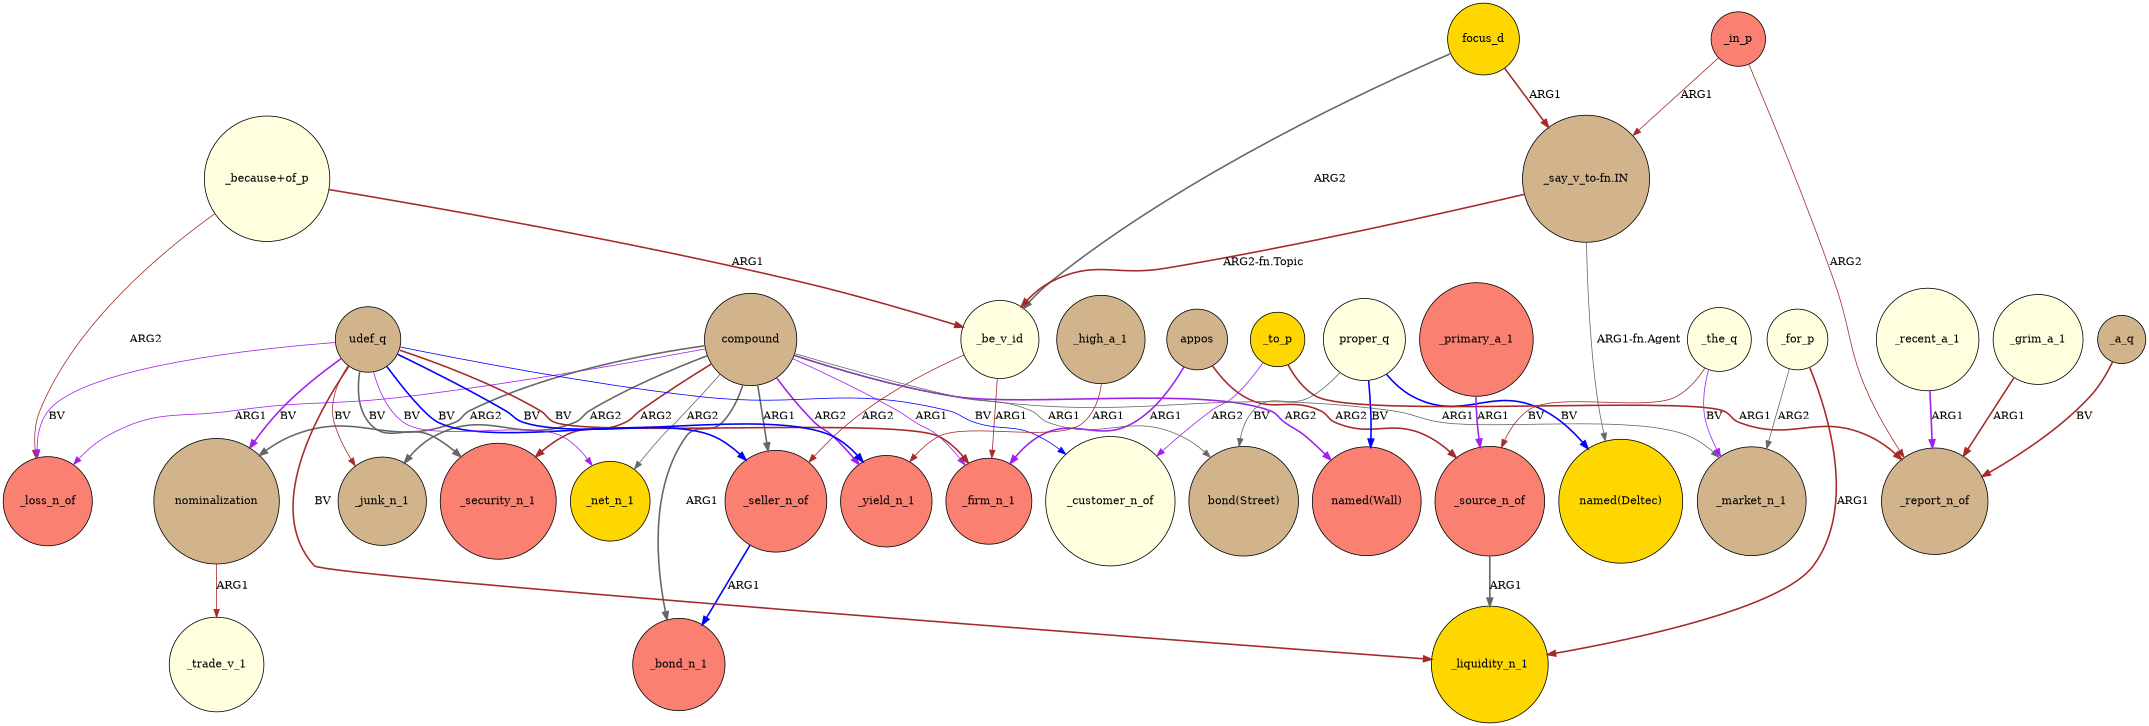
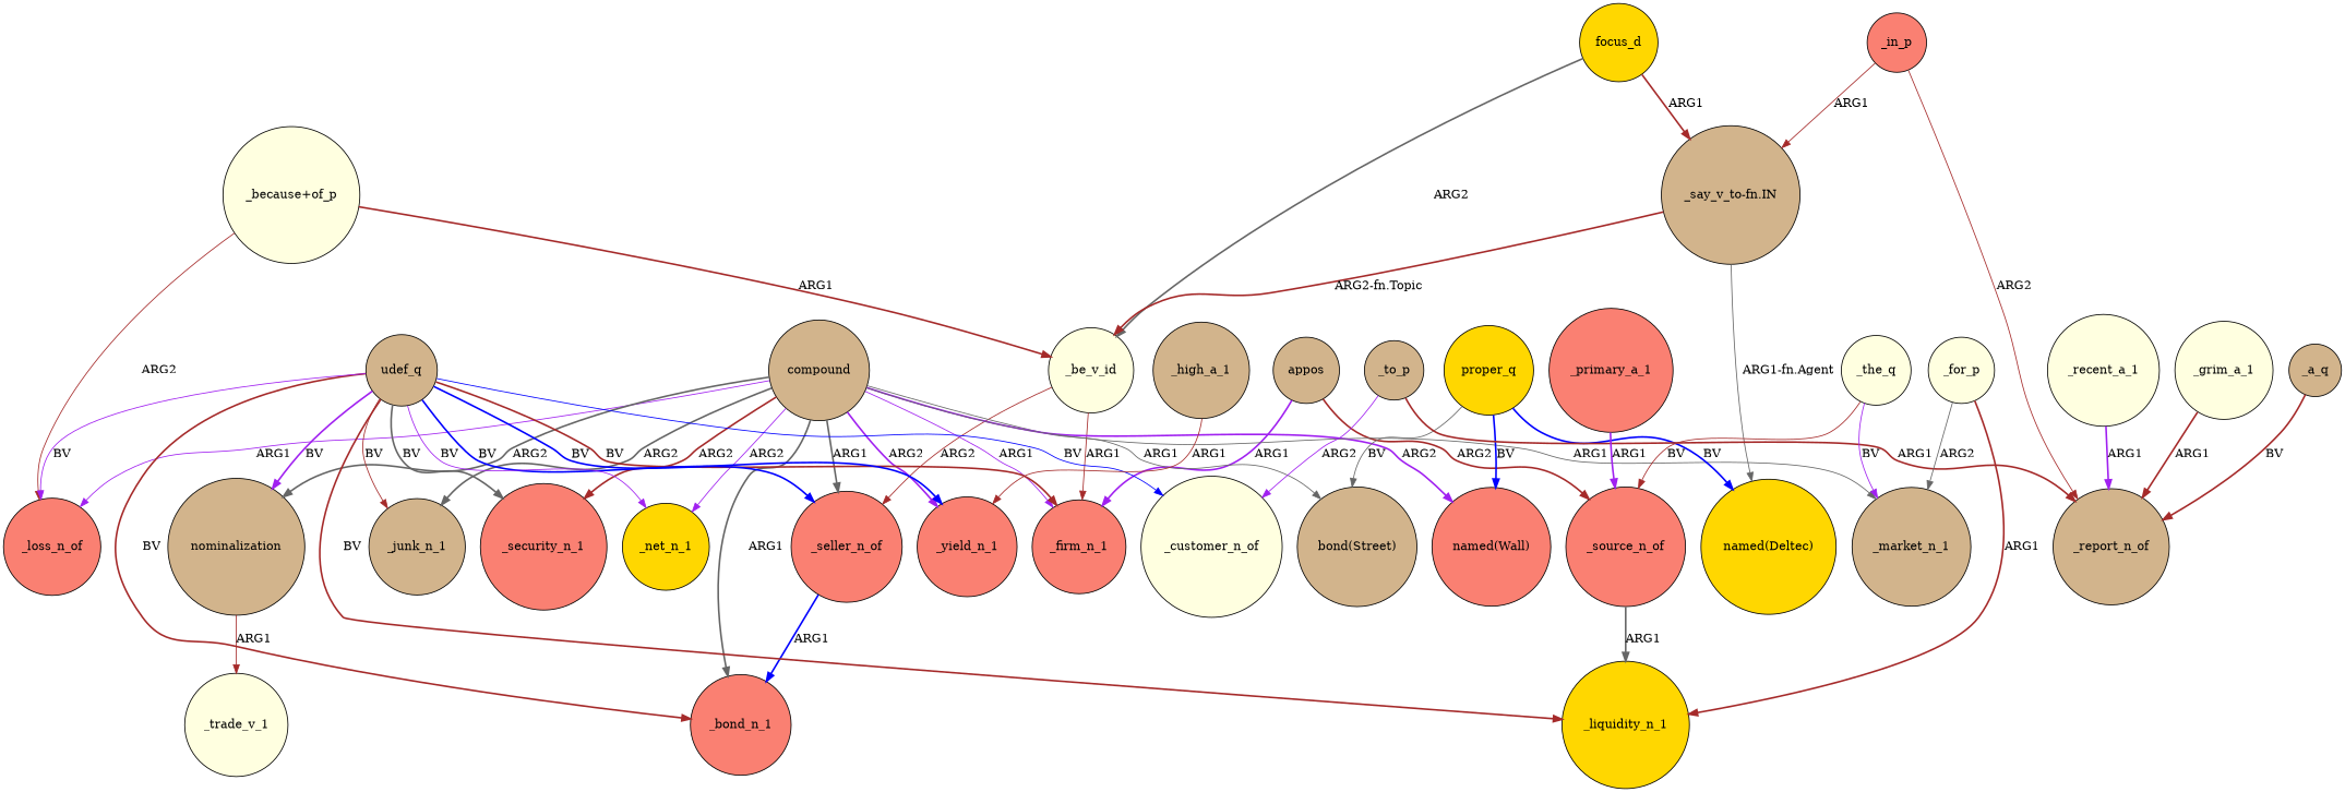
  digraph {
    node [fillcolor=tan shape=circle style=filled]
    edge [color=brown style=bold]
    focus_d [fillcolor=gold]
    _be_v_id [fillcolor=lightyellow]
    "_say_v_to-fn.IN"
    _firm_n_1 [fillcolor=salmon]
    _seller_n_of [fillcolor=salmon]
    "named(Deltec)" [fillcolor=gold]
    _bond_n_1 [fillcolor=salmon]
    appos
    _source_n_of [fillcolor=salmon]
    _liquidity_n_1 [fillcolor=gold]
    _a_q
    _report_n_of
    "_because+of_p" [fillcolor=lightyellow]
    _loss_n_of [fillcolor=salmon]
    _in_p [fillcolor=salmon]
    compound
    n17 [label="bond(Street)"]
    "named(Wall)" [fillcolor=salmon]
    _security_n_1 [fillcolor=salmon]
    nominalization
    _junk_n_1
    _net_n_1 [fillcolor=gold]
    _yield_n_1 [fillcolor=salmon]
    _market_n_1
    _trade_v_1 [fillcolor=lightyellow]
-   proper_q [fillcolor=lightyellow]
+   proper_q [fillcolor=gold]
    udef_q
    _customer_n_of [fillcolor=lightyellow]
    _recent_a_1 [fillcolor=lightyellow]
-   _to_p [fillcolor=gold]
+   _to_p
    _high_a_1
    _for_p [fillcolor=lightyellow]
    _the_q [fillcolor=lightyellow]
    _grim_a_1 [fillcolor=lightyellow]
    _primary_a_1 [fillcolor=salmon]
    focus_d -> _be_v_id [color=gray40 label=ARG2]
    focus_d -> "_say_v_to-fn.IN" [label=ARG1]
    _be_v_id -> _firm_n_1 [label=ARG1 style=solid]
    _be_v_id -> _seller_n_of [label=ARG2 style=solid]
    "_say_v_to-fn.IN" -> _be_v_id [label="ARG2-fn.Topic"]
    "_say_v_to-fn.IN" -> "named(Deltec)" [color=gray40 label="ARG1-fn.Agent" style=solid]
    _seller_n_of -> _bond_n_1 [color=blue label=ARG1]
    appos -> _firm_n_1 [color=purple label=ARG1]
    appos -> _source_n_of [label=ARG2]
    _source_n_of -> _liquidity_n_1 [color=gray40 label=ARG1]
    _a_q -> _report_n_of [label=BV]
    "_because+of_p" -> _be_v_id [label=ARG1]
    "_because+of_p" -> _loss_n_of [label=ARG2 style=solid]
    _in_p -> "_say_v_to-fn.IN" [label=ARG1 style=solid]
    _in_p -> _report_n_of [label=ARG2 style=solid]
    compound -> _firm_n_1 [color=purple label=ARG1 style=solid]
    compound -> _seller_n_of [color=gray40 label=ARG1]
    compound -> _bond_n_1 [color=gray40 label=ARG1]
    compound -> _loss_n_of [color=purple label=ARG1 style=solid]
    compound -> n17 [color=gray40 label=ARG1 style=solid]
    compound -> "named(Wall)" [color=purple label=ARG2]
    compound -> _security_n_1 [label=ARG2]
    compound -> nominalization [color=gray40 label=ARG2]
    compound -> _junk_n_1 [color=gray40 label=ARG2]
-   compound -> _net_n_1 [color=gray40 label=ARG2 style=solid]
+   compound -> _net_n_1 [color=purple label=ARG2 style=solid]
    compound -> _yield_n_1 [color=purple label=ARG2]
    compound -> _market_n_1 [color=gray40 label=ARG1 style=solid]
    nominalization -> _trade_v_1 [label=ARG1 style=solid]
    proper_q -> "named(Deltec)" [color=blue label=BV]
    proper_q -> n17 [color=gray40 label=BV style=solid]
    proper_q -> "named(Wall)" [color=blue label=BV]
    udef_q -> _firm_n_1 [label=BV]
    udef_q -> _seller_n_of [color=blue label=BV]
+   udef_q -> _bond_n_1 [label=BV]
    udef_q -> _liquidity_n_1 [label=BV]
    udef_q -> _loss_n_of [color=purple label=BV style=solid]
    udef_q -> _security_n_1 [color=gray40 label=BV]
    udef_q -> nominalization [color=purple label=BV]
    udef_q -> _junk_n_1 [label=BV style=solid]
    udef_q -> _net_n_1 [color=purple label=BV style=solid]
    udef_q -> _yield_n_1 [color=blue label=BV]
    udef_q -> _customer_n_of [color=blue label=BV style=solid]
    _recent_a_1 -> _report_n_of [color=purple label=ARG1]
    _to_p -> _report_n_of [label=ARG1]
    _to_p -> _customer_n_of [color=purple label=ARG2 style=solid]
    _high_a_1 -> _yield_n_1 [label=ARG1 style=solid]
    _for_p -> _liquidity_n_1 [label=ARG1]
    _for_p -> _market_n_1 [color=gray40 label=ARG2 style=solid]
    _the_q -> _source_n_of [label=BV style=solid]
    _the_q -> _market_n_1 [color=purple label=BV style=solid]
    _grim_a_1 -> _report_n_of [label=ARG1]
    _primary_a_1 -> _source_n_of [color=purple label=ARG1]
  }
